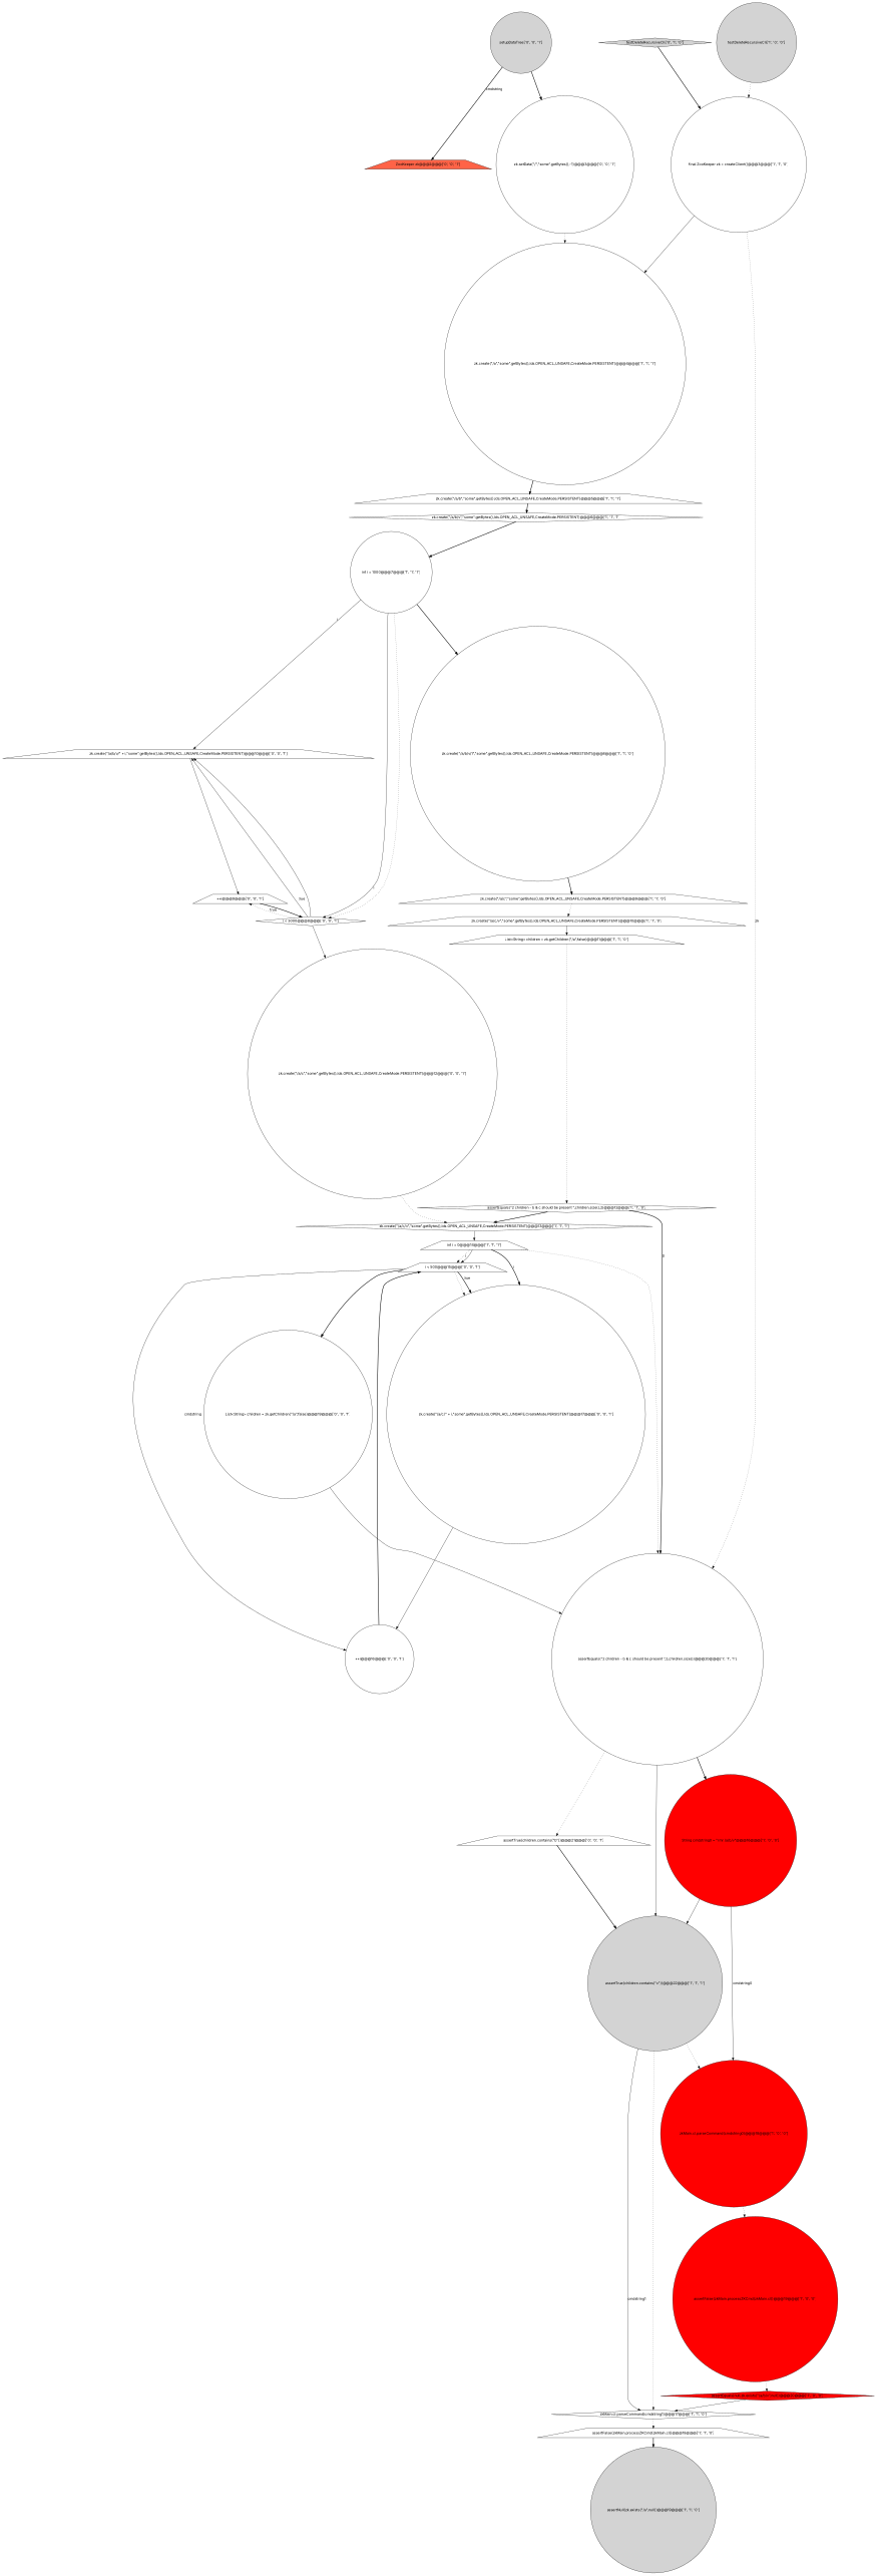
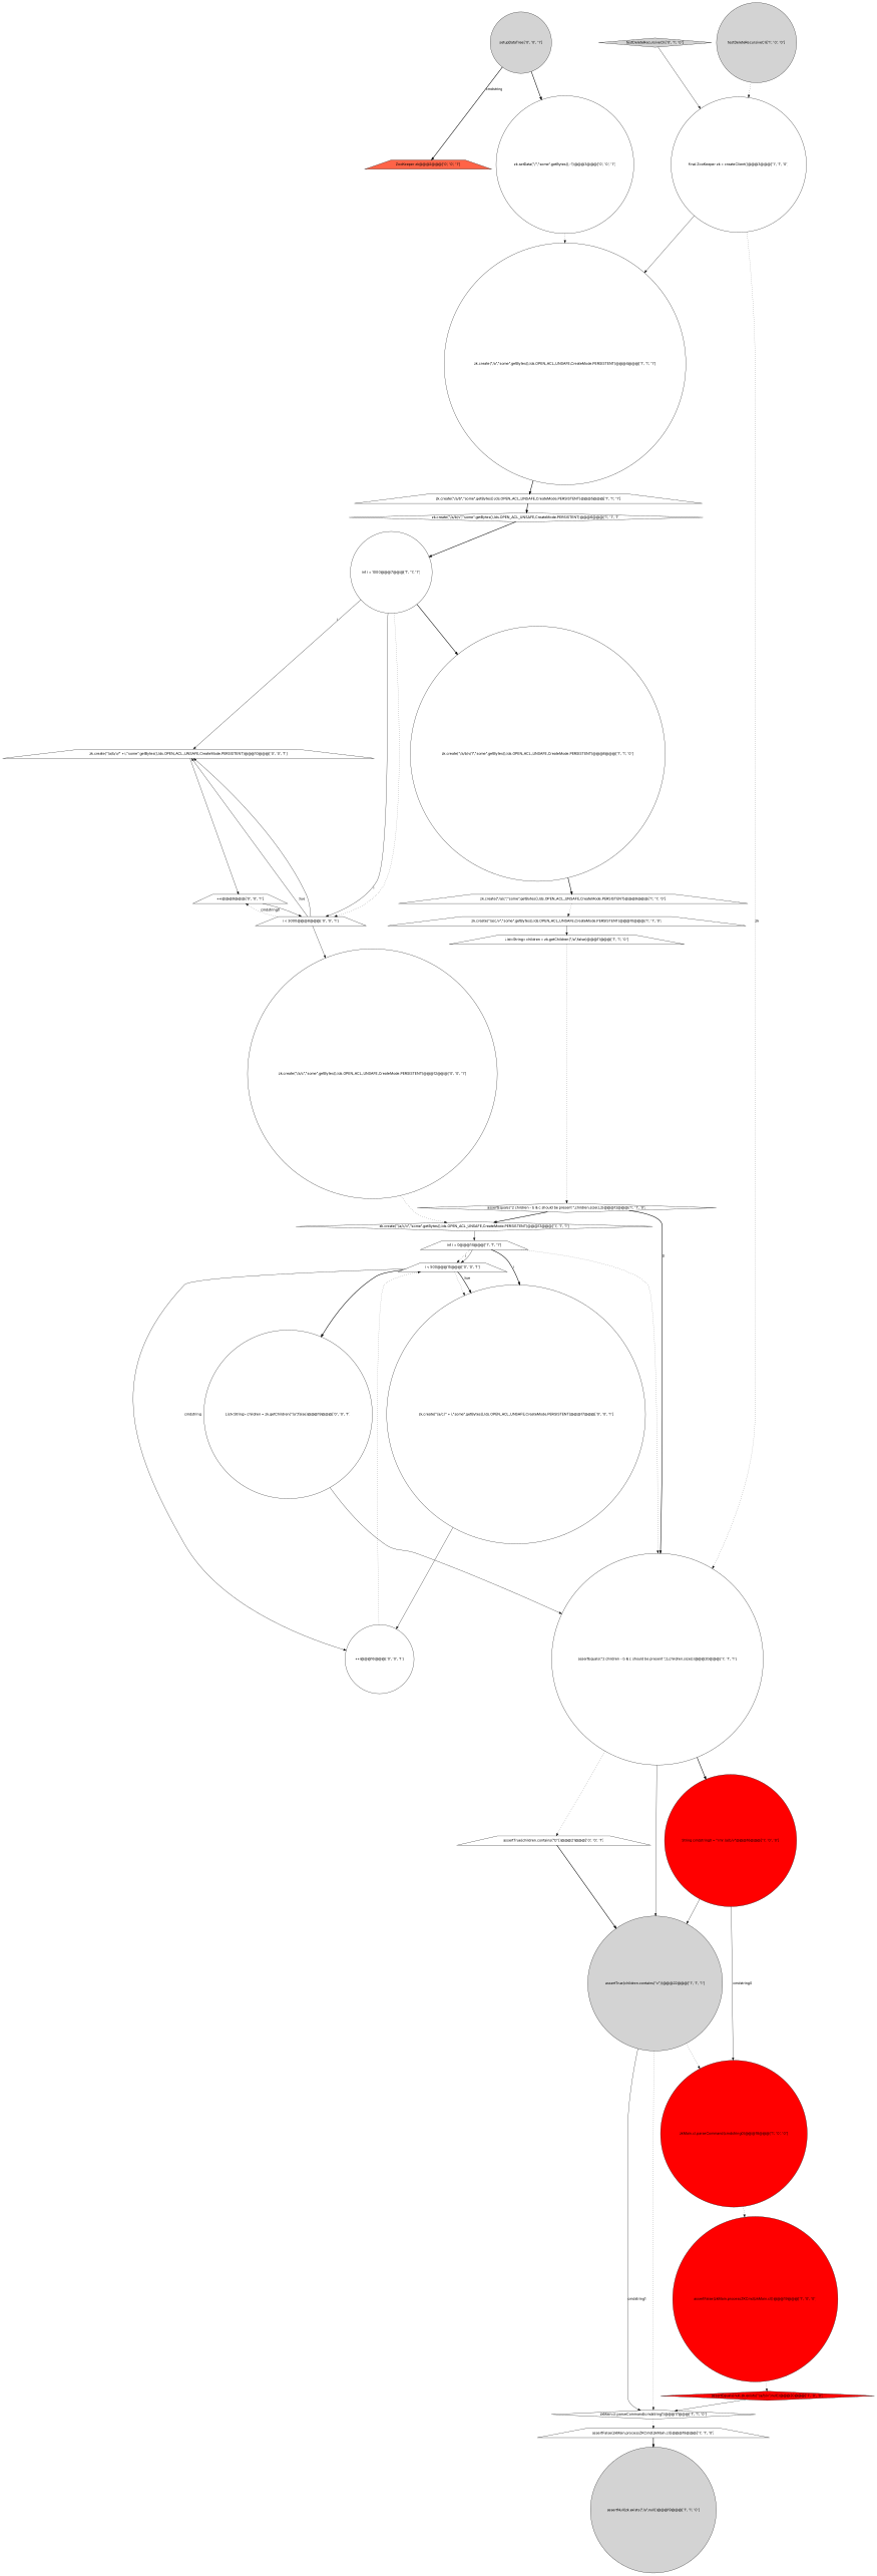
  digraph {
    fontname=Inter
    node [fillcolor=white fontname=Inter shape=circle style=filled]
    edge [fontname=Inter style=solid]
    n1 [label="int i = 1000@@@7@@@['1', '1', '1']"]
    n2 [label="zk.create(\"/a/b/v/1\",\"some\".getBytes(),Ids.OPEN_ACL_UNSAFE,CreateMode.PERSISTENT)@@@8@@@['1', '1', '0']"]
    n3 [label="zk.create(\"/a/b/v/\" + i,\"some\".getBytes(),Ids.OPEN_ACL_UNSAFE,CreateMode.PERSISTENT)@@@10@@@['0', '0', '1']" shape=trapezium]
-   n4 [label="i < 3000@@@8@@@['0', '0', '1']" shape=diamond]
+   n4 [label="i < 3000@@@8@@@['0', '0', '1']" shape=trapezium]
    n5 [label="zk.create(\"/a/c\",\"some\".getBytes(),Ids.OPEN_ACL_UNSAFE,CreateMode.PERSISTENT)@@@9@@@['1', '1', '0']" shape=trapezium]
    n6 [label="++i@@@9@@@['0', '0', '1']" shape=trapezium]
    n7 [label="zk.create(\"/a/c\",\"some\".getBytes(),Ids.OPEN_ACL_UNSAFE,CreateMode.PERSISTENT)@@@12@@@['0', '0', '1']"]
    n8 [label="zk.create(\"/a/b\",\"some\".getBytes(),Ids.OPEN_ACL_UNSAFE,CreateMode.PERSISTENT)@@@5@@@['1', '1', '1']" shape=trapezium]
    n9 [label="zk.create(\"/a/b/v\",\"some\".getBytes(),Ids.OPEN_ACL_UNSAFE,CreateMode.PERSISTENT)@@@6@@@['1', '1', '1']" shape=diamond]
    n10 [fillcolor=tomato label="ZooKeeper zk@@@2@@@['0', '0', '1']" shape=trapezium]
    n11 [label="assertFalse(zkMain.processZKCmd(zkMain.cl))@@@18@@@['1', '1', '0']" shape=trapezium]
    n12 [fillcolor=lightgray label="assertNull(zk.exists(\"/a\",null))@@@19@@@['1', '1', '0']"]
    n13 [label="zk.setData(\"/\",\"some\".getBytes(),-1)@@@3@@@['0', '0', '1']"]
    n14 [label="zk.create(\"/a\",\"some\".getBytes(),Ids.OPEN_ACL_UNSAFE,CreateMode.PERSISTENT)@@@4@@@['1', '1', '1']"]
    n15 [fillcolor=lightgray label="testDeleteRecursiveCli['0', '1', '0']" shape=diamond]
    n16 [label="final ZooKeeper zk = createClient()@@@3@@@['1', '1', '0']"]
    n17 [label="assertEquals(\"2 children - b & c should be present \",2,children.size())@@@20@@@['1', '1', '1']"]
    n18 [label="assertTrue(children.contains(\"b\"))@@@21@@@['0', '0', '1']" shape=trapezium]
    n19 [fillcolor=lightgray label="assertTrue(children.contains(\"c\"))@@@22@@@['1', '1', '1']"]
    n20 [fillcolor=red label="zkMain.cl.parseCommand(cmdstring0)@@@18@@@['1', '0', '0']"]
    n21 [label="zkMain.cl.parseCommand(cmdstring1)@@@17@@@['1', '1', '0']" shape=diamond]
    n22 [fillcolor=red label="String cmdstring0 = \"rmr /a/b/v\"@@@16@@@['1', '0', '0']"]
    n23 [fillcolor=red label="assertFalse(zkMain.processZKCmd(zkMain.cl))@@@19@@@['1', '0', '0']"]
    n24 [label="zk.create(\"/a/c/v\",\"some\".getBytes(),Ids.OPEN_ACL_UNSAFE,CreateMode.PERSISTENT)@@@13@@@['1', '1', '1']" shape=diamond]
    n25 [label="int i = 0@@@14@@@['1', '1', '1']" shape=trapezium]
    n26 [label="i < 500@@@15@@@['0', '0', '1']" shape=trapezium]
    n27 [label="zk.create(\"/a/c/\" + i,\"some\".getBytes(),Ids.OPEN_ACL_UNSAFE,CreateMode.PERSISTENT)@@@17@@@['0', '0', '1']"]
    n28 [label="++i@@@16@@@['0', '0', '1']"]
    n29 [label="List<String> children = zk.getChildren(\"/a\",false)@@@19@@@['0', '0', '1']"]
    n30 [label="zk.create(\"/a/c/v\",\"some\".getBytes(),Ids.OPEN_ACL_UNSAFE,CreateMode.PERSISTENT)@@@10@@@['1', '1', '0']" shape=trapezium]
    n31 [fillcolor=lightgray label="setupDataTree['0', '0', '1']"]
    n32 [fillcolor=red label="assertEquals(null,zk.exists(\"/a/b/v\",null))@@@20@@@['1', '0', '0']" shape=diamond]
    n33 [fillcolor=lightgray label="testDeleteRecursiveCli['1', '0', '0']"]
    n34 [label="assertEquals(\"2 children - b & c should be present \",children.size(),2)@@@12@@@['1', '1', '0']" shape=diamond]
    n35 [label="List<String> children = zk.getChildren(\"/a\",false)@@@11@@@['1', '1', '0']" shape=trapezium]
    n1 -> n2 [style=bold]
    n1 -> n3 [label=i]
    n1 -> n4 [label=i]
    n1 -> n4 [style=dotted]
    n2 -> n5 [style=bold]
    n3 -> n6
    n4 -> n3 [label=true]
    n4 -> n3
-   n4 -> n6 [label=true style=dotted]
+   n4 -> n6 [label=cmdstring0 style=dotted]
    n4 -> n7
    n5 -> n30 [style=dotted]
-   n6 -> n4 [style=bold]
+   n6 -> n4
    n7 -> n24 [style=dotted]
    n8 -> n9 [style=bold]
    n9 -> n1 [style=bold]
    n11 -> n12 [style=bold]
    n13 -> n14 [style=dotted]
    n14 -> n8 [style=bold]
-   n15 -> n16 [style=bold]
+   n15 -> n16
    n16 -> n14
    n16 -> n17 [label=zk style=dotted]
    n17 -> n18 [style=dotted]
    n17 -> n19
    n17 -> n22 [style=bold]
    n18 -> n19 [style=bold]
    n19 -> n20 [style=dotted]
    n19 -> n21 [label=cmdstring1]
    n19 -> n21 [style=dotted]
    n20 -> n23 [style=dotted]
    n21 -> n11 [style=dotted]
    n22 -> n19
    n22 -> n20 [label=cmdstring0]
    n23 -> n32 [style=dotted]
    n24 -> n25
    n25 -> n17 [style=dotted]
    n25 -> n26 [label=i style=dotted]
    n25 -> n26
    n25 -> n27 [label=i style=bold]
    n26 -> n27 [style=dotted]
    n26 -> n27 [label=true style=bold]
    n26 -> n28 [label=cmdstring]
    n26 -> n29 [style=bold]
    n27 -> n28
-   n28 -> n26 [style=bold]
+   n28 -> n26 [style=dotted]
    n29 -> n17
    n30 -> n35
    n31 -> n10 [label=cmdstring style=bold]
    n31 -> n13 [style=bold]
    n32 -> n21
    n33 -> n16 [style=dotted]
    n34 -> n17 [label=0 style=bold]
    n34 -> n24 [style=bold]
    n35 -> n34 [style=dotted]
  }
